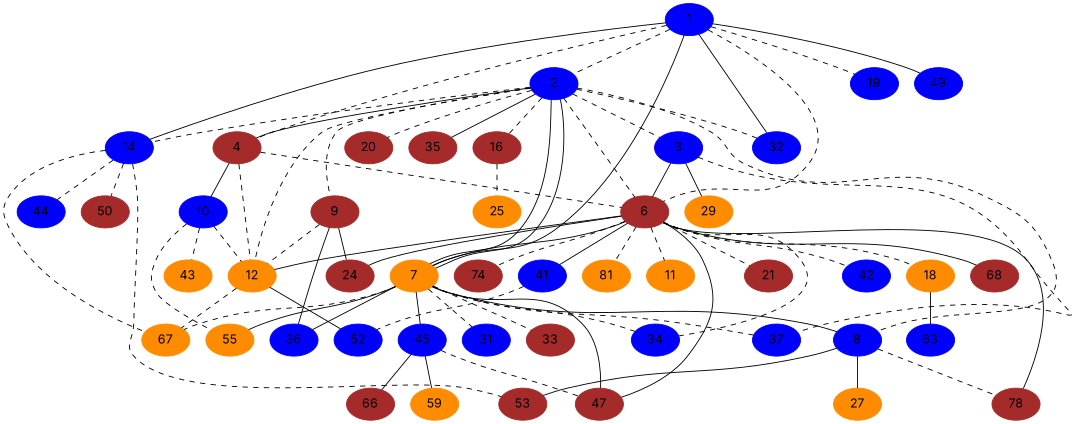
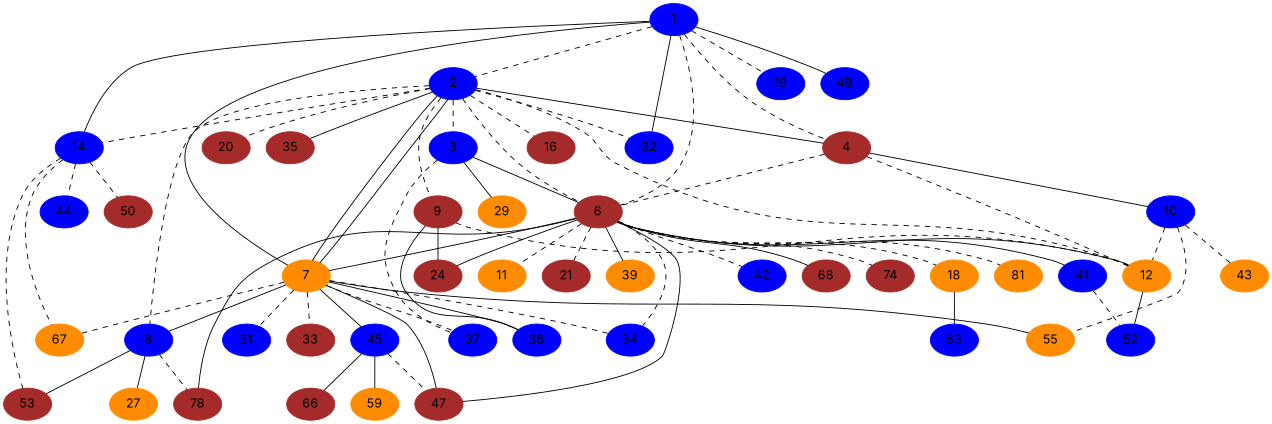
  graph {
    fontname=Inter
    node [color=blue fontname=Inter style=filled]
    edge [fontname=Inter style=dashed]
    2 [super="+71+5+38+22+15"]
    4 [color=brown]
    6 [color=brown super="+28+70+30"]
    7 [color=darkorange super="+26+57+40"]
    14 [super="+17+48"]
    32
    3 [super="+60"]
    8
    9 [color=brown super="+82"]
    12 [color=darkorange super="+54+13"]
    16 [color=brown]
    20 [color=brown]
    35 [color=brown]
    1
    19
    49
    10
    11 [color=darkorange]
    18 [color=darkorange]
    21 [color=brown]
    24 [color=brown super="+51"]
    34
+   39 [color=darkorange]
    41 [super="+46"]
    42
    47 [color=brown]
    68 [color=brown]
    74 [color=brown]
    78 [color=brown]
    81 [color=darkorange]
    37 [super="+61"]
    31
    33 [color=brown]
    36
    45
    55 [color=darkorange]
    67 [color=darkorange super="+79+77"]
    53 [color=brown]
    44
    50 [color=brown]
    29 [color=darkorange]
    27 [color=darkorange]
    52
-   25 [color=darkorange]
    43 [color=darkorange]
    63
    59 [color=darkorange]
    66 [color=brown super="+80"]
    2 -- 4 [style=solid]
    2 -- 6 [weight=2]
    2 -- 7 [style=solid weight=2]
    2 -- 7 [style=solid]
    2 -- 14
    2 -- 32
    2 -- 3 [weight=3]
    2 -- 8
    2 -- 9
    2 -- 12
    2 -- 16
    2 -- 20
    2 -- 35 [style=solid]
    4 -- 6
    4 -- 12 [weight=2]
    4 -- 10 [style=solid]
    6 -- 7 [style=solid weight=2]
    6 -- 12 [style=solid]
    6 -- 11
    6 -- 18
    6 -- 21
    6 -- 24 [style=solid]
    6 -- 34
+   6 -- 39 [style=solid]
    6 -- 41 [style=solid]
    6 -- 42
    6 -- 47 [style=solid]
    6 -- 68 [style=solid]
    6 -- 74
    6 -- 78 [style=solid]
    6 -- 81
    7 -- 8 [style=solid]
    7 -- 34
    7 -- 47 [style=solid]
    7 -- 37
    7 -- 31
    7 -- 33
    7 -- 36 [style=solid]
    7 -- 45 [style=solid]
    7 -- 55 [style=solid]
    7 -- 67
    14 -- 67
    14 -- 53
    14 -- 44
    14 -- 50
    3 -- 6 [style=solid]
    3 -- 37
    3 -- 29 [style=solid]
    8 -- 78
    8 -- 53 [style=solid]
    8 -- 27 [style=solid]
    9 -- 12
    9 -- 24 [style=solid]
    9 -- 36 [style=solid]
-   12 -- 67
    12 -- 52 [style=solid]
-   16 -- 25
    1 -- 2
    1 -- 4
    1 -- 6
    1 -- 7 [style=solid]
    1 -- 14 [style=solid]
    1 -- 32 [style=solid]
    1 -- 19
    1 -- 49 [style=solid]
    10 -- 12
    10 -- 55
    10 -- 43
    18 -- 63 [style=solid]
    41 -- 52
    45 -- 47
    45 -- 59 [style=solid]
    45 -- 66 [style=solid]
  }
